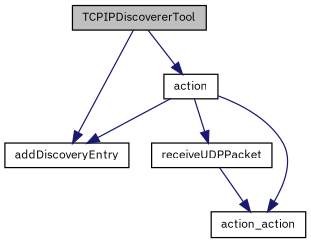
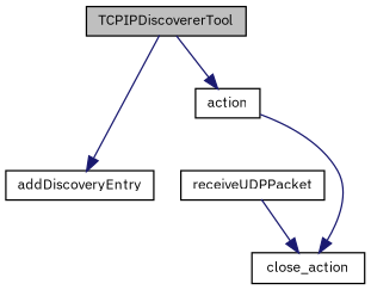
  digraph {
    fontname="IBM Plex Sans"
    rankdir=TB
    node [color=black fillcolor=white fontname="IBM Plex Sans" fontsize=10 shape=record style=filled]
    edge [color=midnightblue fontname="IBM Plex Sans" fontsize=10 labelfontname=Helvetica labelfontsize=10 style=solid]
    n1 [fillcolor=grey75 fontcolor=black height=0.2 label=TCPIPDiscovererTool width=0.4]
    n2 [height=0.2 label=action width=0.4]
    n3 [height=0.2 label=addDiscoveryEntry width=0.4]
    n4 [height=0.2 label=receiveUDPPacket width=0.4]
-   n5 [height=0.2 label=action_action width=0.4]
+   n5 [height=0.2 label=close_action width=0.4]
    n1 -> n2
    n1 -> n3
-   n2 -> n3
-   n2 -> n4
    n2 -> n5
    n4 -> n5
  }
